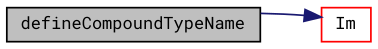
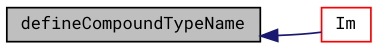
  digraph {
    rankdir=LR
    fontname="Roboto Mono"
    node [fontname="Roboto Mono" fontsize=10 shape=record]
    n1 [color=black fillcolor=grey75 fontcolor=black height=0.2 label=defineCompoundTypeName style=filled width=0.4]
    n2 [color=red height=0.2 label=Im width=0.4]
-   n2 -> n1 [color=midnightblue dir=back fontname="Roboto Mono" fontsize=10 labelfontname=Helvetica labelfontsize=10 style=solid]
+   n1 -> n2 [color=midnightblue dir=back fontname="Roboto Mono" fontsize=10 labelfontname=Helvetica labelfontsize=10 style=solid]
  }
